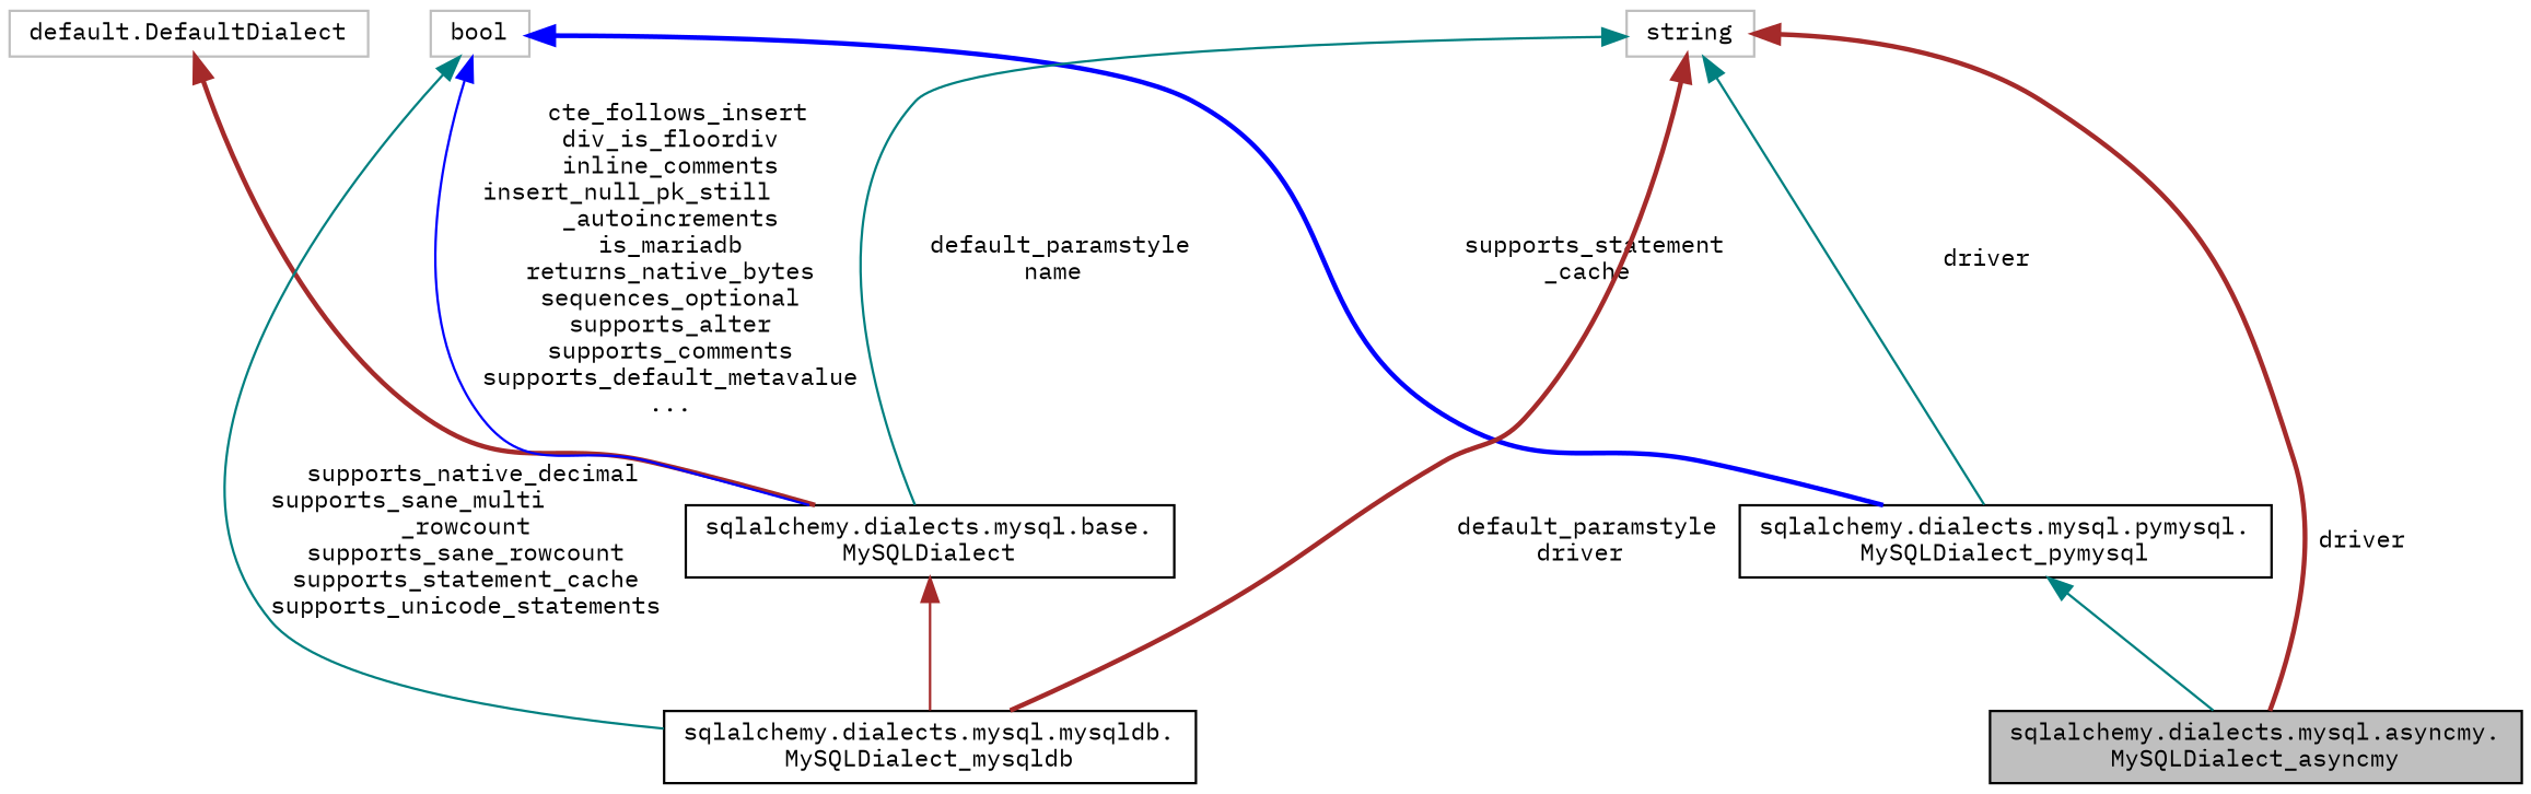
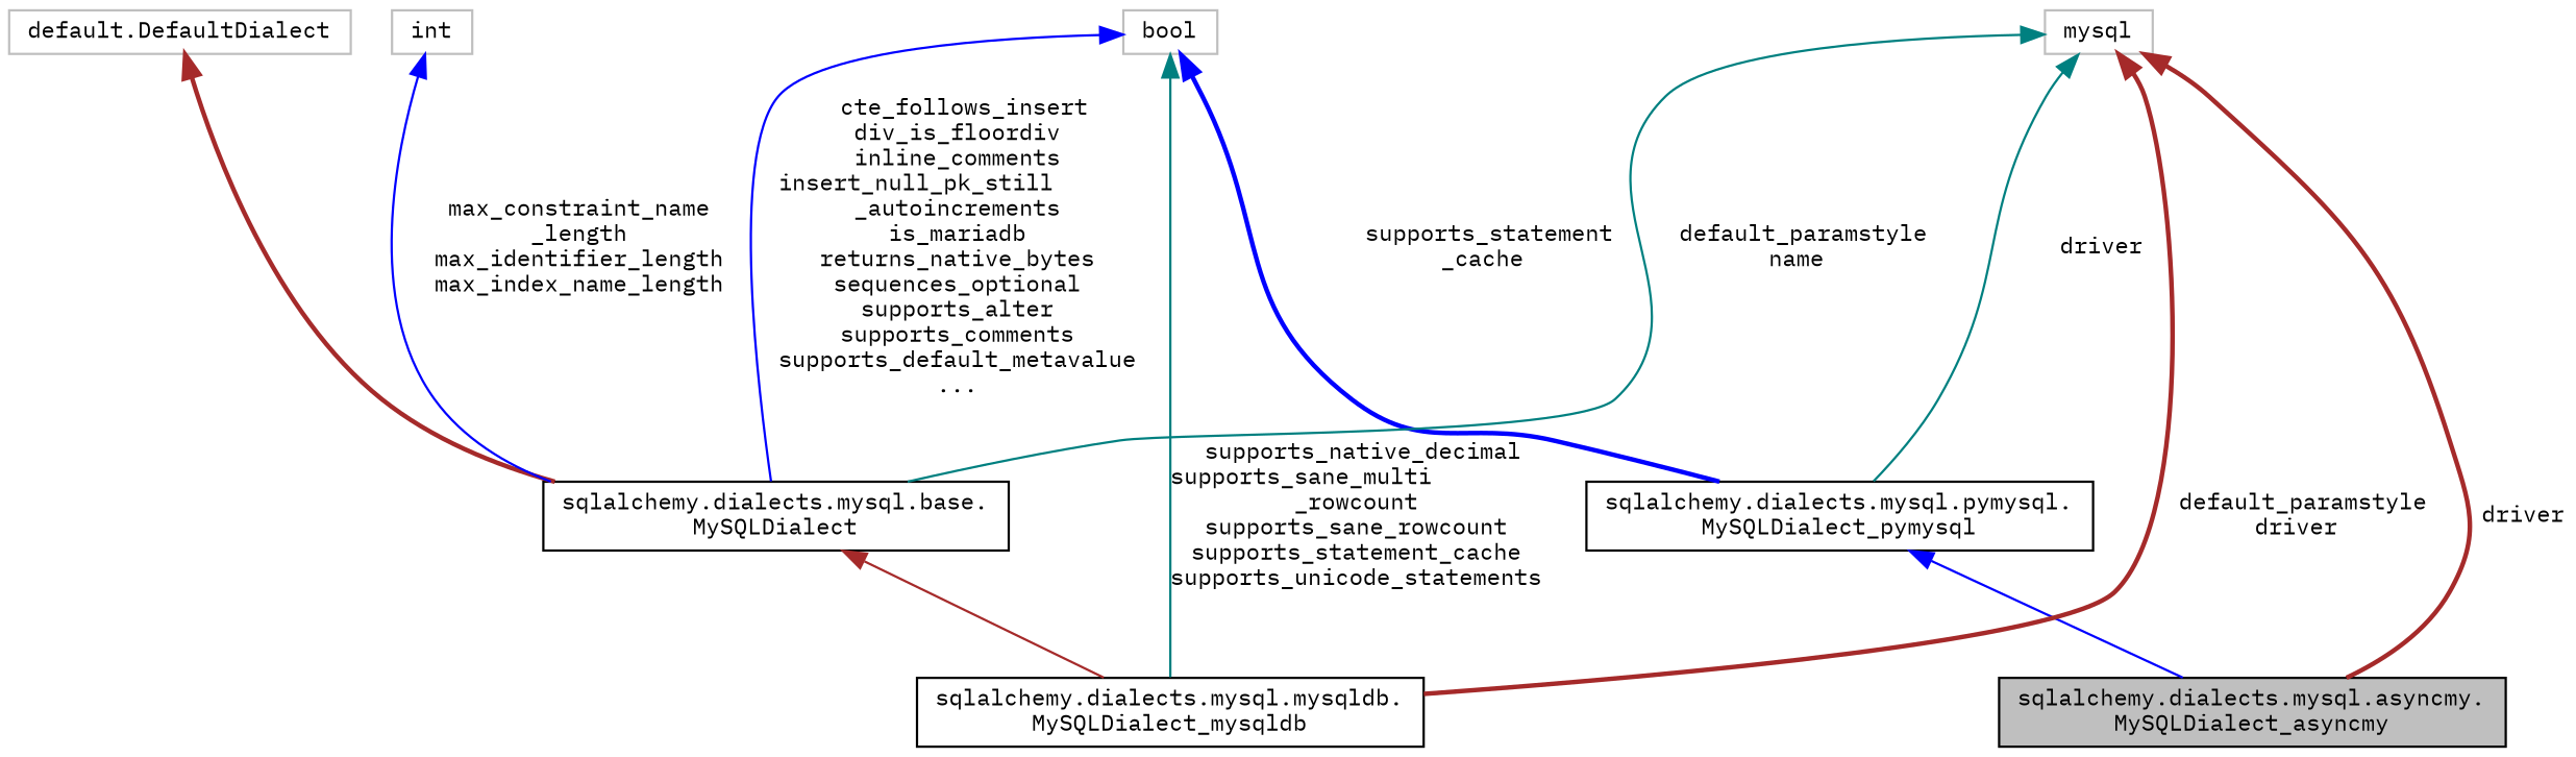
  digraph {
    fontname="IBM Plex Mono"
    node [color=black fillcolor=white fontname="IBM Plex Mono" fontsize=10 shape=record style=filled]
    edge [color=teal dir=back fontname="IBM Plex Mono" fontsize=10 labelfontname=Helvetica labelfontsize=10 style=solid]
    n1 [fillcolor=grey75 fontcolor=black height=0.2 label="sqlalchemy.dialects.mysql.asyncmy.\lMySQLDialect_asyncmy" width=0.4]
    n2 [height=0.2 label="sqlalchemy.dialects.mysql.pymysql.\lMySQLDialect_pymysql" width=0.4]
    n3 [height=0.2 label="sqlalchemy.dialects.mysql.mysqldb.\lMySQLDialect_mysqldb" width=0.4]
    n4 [height=0.2 label="sqlalchemy.dialects.mysql.base.\lMySQLDialect" width=0.4]
    n5 [color=grey75 height=0.2 label="default.DefaultDialect" width=0.4]
    n6 [color=grey75 height=0.2 label=bool width=0.4]
-   n7 [color=grey75 height=0.2 label=string width=0.4]
-   n2 -> n1
+   n7 [color=grey75 height=0.2 label=mysql width=0.4]
+   n8 [color=grey75 height=0.2 label=int width=0.4]
+   n2 -> n1 [color=blue]
    n4 -> n3 [color=brown]
    n5 -> n4 [color=brown style=bold]
    n6 -> n2 [color=blue label=" supports_statement\l_cache" style=bold]
    n6 -> n3 [label=" supports_native_decimal\nsupports_sane_multi\l_rowcount\nsupports_sane_rowcount\nsupports_statement_cache\nsupports_unicode_statements"]
    n6 -> n4 [color=blue label=" cte_follows_insert\ndiv_is_floordiv\ninline_comments\ninsert_null_pk_still\l_autoincrements\nis_mariadb\nreturns_native_bytes\nsequences_optional\nsupports_alter\nsupports_comments\nsupports_default_metavalue\n..."]
    n7 -> n1 [color=brown label=" driver" style=bold]
    n7 -> n2 [label=" driver"]
    n7 -> n3 [color=brown label=" default_paramstyle\ndriver" style=bold]
    n7 -> n4 [label=" default_paramstyle\nname"]
+   n8 -> n4 [color=blue label=" max_constraint_name\l_length\nmax_identifier_length\nmax_index_name_length"]
  }
